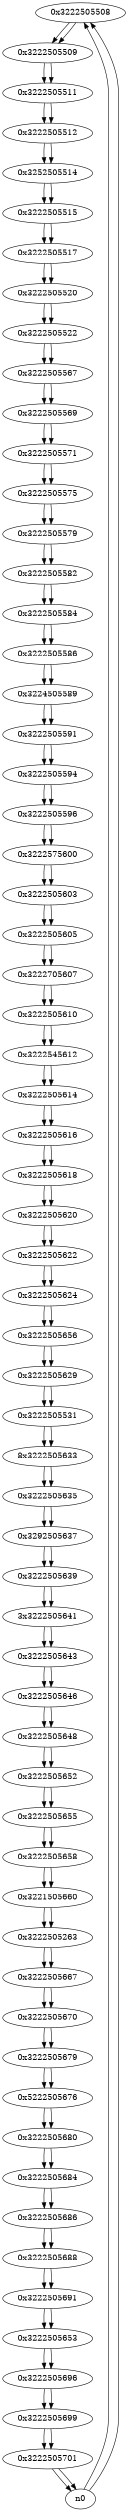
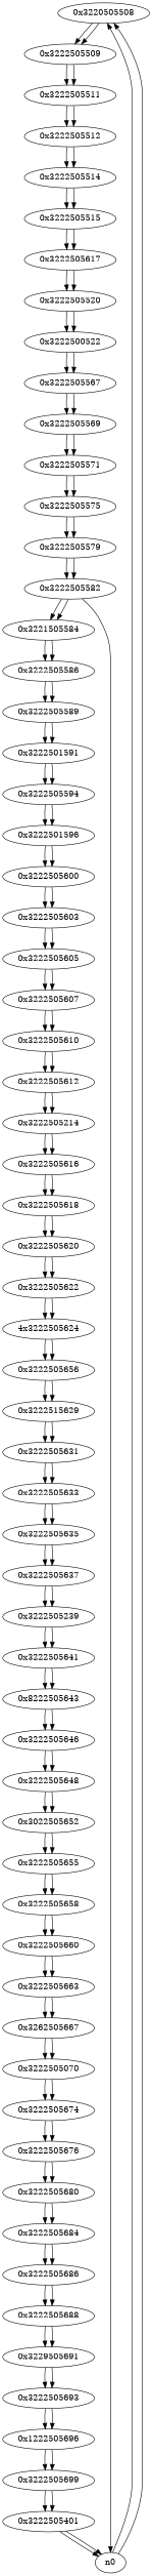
  digraph {
-   n1 [label="0x3222505508"]
+   n1 [label="0x3220505508"]
    n2 [label="0x3222505509"]
    n3 [label="0x3222505511"]
    n4 [label="0x3222505512"]
-   n5 [label="0x3252505514"]
+   n5 [label="0x3222505514"]
    n6 [label="0x3222505515"]
-   n7 [label="0x3222505517"]
+   n7 [label="0x3222505617"]
    n8 [label="0x3222505520"]
-   n9 [label="0x3222505522"]
+   n9 [label="0x3222500522"]
    n10 [label="0x3222505567"]
    n11 [label="0x3222505569"]
    n12 [label="0x3222505571"]
    n13 [label="0x3222505575"]
    n14 [label="0x3222505579"]
    n15 [label="0x3222505582"]
-   n16 [label="0x3222505584"]
+   n16 [label="0x3221505584"]
    n0
    n17 [label="0x3222505586"]
-   n18 [label="0x3224505589"]
-   n19 [label="0x3222505591"]
+   n18 [label="0x3222505589"]
+   n19 [label="0x3222501591"]
    n20 [label="0x3222505594"]
-   n21 [label="0x3222505596"]
-   n22 [label="0x3222575600"]
+   n21 [label="0x3222501596"]
+   n22 [label="0x3222505600"]
    n23 [label="0x3222505603"]
    n24 [label="0x3222505605"]
-   n25 [label="0x3222705607"]
+   n25 [label="0x3222505607"]
    n26 [label="0x3222505610"]
-   n27 [label="0x3222545612"]
-   n28 [label="0x3222505614"]
+   n27 [label="0x3222505612"]
+   n28 [label="0x3222505214"]
    n29 [label="0x3222505616"]
    n30 [label="0x3222505618"]
    n31 [label="0x3222505620"]
    n32 [label="0x3222505622"]
-   n33 [label="0x3222505624"]
+   n33 [label="4x3222505624"]
    n34 [label="0x3222505656"]
-   n35 [label="0x3222505629"]
-   n36 [label="0x3222505531"]
-   n37 [label="8x3222505633"]
+   n35 [label="0x3222515629"]
+   n36 [label="0x3222505631"]
+   n37 [label="0x3222505633"]
    n38 [label="0x3222505635"]
-   n39 [label="0x3292505637"]
-   n40 [label="0x3222505639"]
-   n41 [label="3x3222505641"]
-   n42 [label="0x3222505643"]
+   n39 [label="0x3222505637"]
+   n40 [label="0x3222505239"]
+   n41 [label="0x3222505641"]
+   n42 [label="0x8222505643"]
    n43 [label="0x3222505646"]
    n44 [label="0x3222505648"]
-   n45 [label="0x3222505652"]
+   n45 [label="0x3022505652"]
    n46 [label="0x3222505655"]
    n47 [label="0x3222505658"]
-   n48 [label="0x3221505660"]
-   n49 [label="0x3222505263"]
-   n50 [label="0x3222505667"]
-   n51 [label="0x3222505670"]
-   n52 [label="0x3222505679"]
-   n53 [label="0x5222505676"]
+   n48 [label="0x3222505660"]
+   n49 [label="0x3222505663"]
+   n50 [label="0x3262505667"]
+   n51 [label="0x3222505070"]
+   n52 [label="0x3222505674"]
+   n53 [label="0x3222505676"]
    n54 [label="0x3222505680"]
    n55 [label="0x3222505684"]
    n56 [label="0x3222505686"]
    n57 [label="0x3222505688"]
-   n58 [label="0x3222505691"]
-   n59 [label="0x3222505653"]
-   n60 [label="0x3222505696"]
+   n58 [label="0x3229505691"]
+   n59 [label="0x3222505693"]
+   n60 [label="0x1222505696"]
    n61 [label="0x3222505699"]
-   n62 [label="0x3222505701"]
+   n62 [label="0x3222505401"]
    n1 -> n2
    n1 -> n2
    n2 -> n3
    n2 -> n3
    n3 -> n4
    n3 -> n4
    n4 -> n5
    n4 -> n5
    n5 -> n6
    n5 -> n6
    n6 -> n7
    n6 -> n7
    n7 -> n8
    n7 -> n8
    n8 -> n9
    n8 -> n9
    n9 -> n10
    n9 -> n10
    n10 -> n11
    n10 -> n11
    n11 -> n12
    n11 -> n12
    n12 -> n13
    n12 -> n13
    n13 -> n14
    n13 -> n14
    n14 -> n15
    n14 -> n15
    n15 -> n16
    n15 -> n16
+   n15 -> n0
    n16 -> n17
    n16 -> n17
    n0 -> n1
    n0 -> n1
    n17 -> n18
    n17 -> n18
    n18 -> n19
    n18 -> n19
    n19 -> n20
    n19 -> n20
    n20 -> n21
    n20 -> n21
    n21 -> n22
    n21 -> n22
    n22 -> n23
    n22 -> n23
    n23 -> n24
    n23 -> n24
    n24 -> n25
    n24 -> n25
    n25 -> n26
    n25 -> n26
    n26 -> n27
    n26 -> n27
    n27 -> n28
    n27 -> n28
    n28 -> n29
    n28 -> n29
    n29 -> n30
    n29 -> n30
    n30 -> n31
    n30 -> n31
    n31 -> n32
    n31 -> n32
    n32 -> n33
    n32 -> n33
    n33 -> n34
    n33 -> n34
    n34 -> n35
    n34 -> n35
    n35 -> n36
    n35 -> n36
    n36 -> n37
    n36 -> n37
    n37 -> n38
    n37 -> n38
    n38 -> n39
    n38 -> n39
    n39 -> n40
    n39 -> n40
    n40 -> n41
    n40 -> n41
    n41 -> n42
    n41 -> n42
    n42 -> n43
    n42 -> n43
    n43 -> n44
    n43 -> n44
    n44 -> n45
    n44 -> n45
    n45 -> n46
    n45 -> n46
    n46 -> n47
    n46 -> n47
    n47 -> n48
    n47 -> n48
    n48 -> n49
    n48 -> n49
    n49 -> n50
    n49 -> n50
    n50 -> n51
    n50 -> n51
    n51 -> n52
    n51 -> n52
    n52 -> n53
    n52 -> n53
    n53 -> n54
    n53 -> n54
    n54 -> n55
    n54 -> n55
    n55 -> n56
    n55 -> n56
    n56 -> n57
    n56 -> n57
    n57 -> n58
    n57 -> n58
    n58 -> n59
    n58 -> n59
    n59 -> n60
    n59 -> n60
    n60 -> n61
    n60 -> n61
    n61 -> n62
    n61 -> n62
    n62 -> n0
    n62 -> n0
  }
